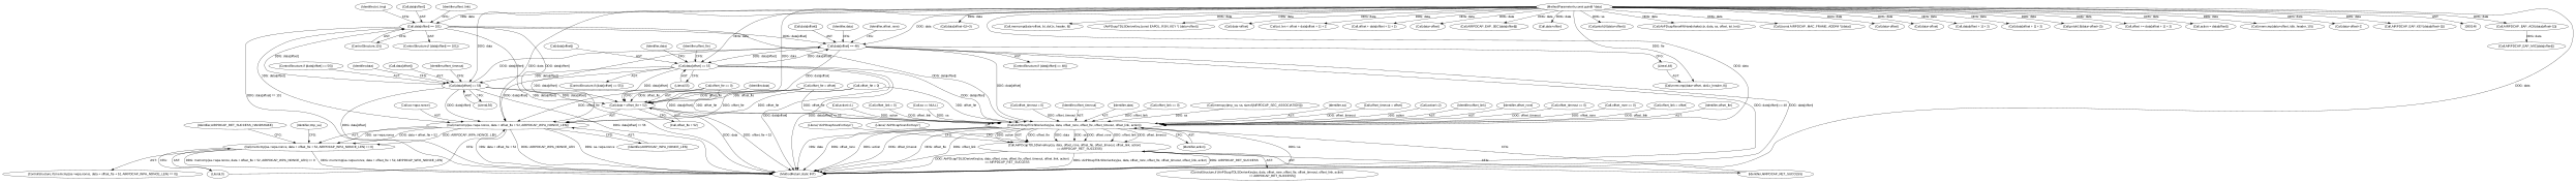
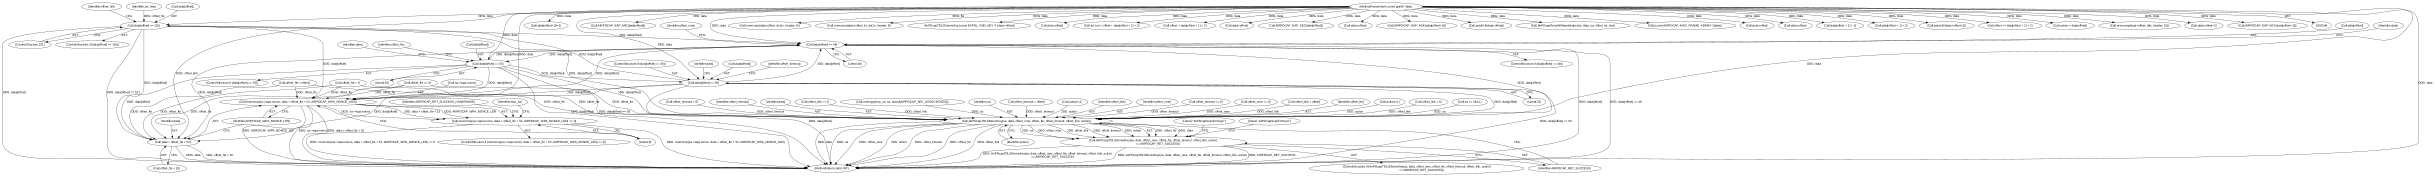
  digraph {
    fontname="Liberation Sans"
    node [fontname="Liberation Sans"]
    edge [fontname="Liberation Sans"]
    n1 [label="(Call,data[offset] == 101)"]
    n2 [label="(Call,data[offset] == 48)"]
    n3 [label="(Call,memcmp(sa->wpa.nonce, data + offset_fte + 52, AIRPDCAP_WPA_NONCE_LEN))"]
    n4 [label="(Call,data + offset_fte + 52)"]
    n5 [label="(Call,AirPDcapTDLSDeriveKey(sa, data, offset_rsne, offset_fte, offset_timeout, offset_link, action))"]
    n6 [label="(ControlStructure,101)"]
    n7 [label="(MethodReturn,static INT)"]
    n8 [label="(ControlStructure,if (data[offset] == 101))"]
    n9 [label="(Call,data[offset] == 55)"]
    n10 [label="(ControlStructure,if (data[offset] == 48))"]
    n11 [label="(Literal,48)"]
    n12 [label="(Call,memcmp(sa->wpa.nonce, data + offset_fte + 52, AIRPDCAP_WPA_NONCE_LEN) == 0)"]
    n13 [label="(Identifier,AIRPDCAP_WPA_NONCE_LEN)"]
    n14 [label="(Call,offset_fte + 52)"]
    n15 [label="(Call,AirPDcapTDLSDeriveKey(sa, data, offset_rsne, offset_fte, offset_timeout, offset_link, action)\n            == AIRPDCAP_RET_SUCCESS)"]
    n16 [label="(Identifier,action)"]
    n17 [label="(Call,data[offset] == 56)"]
    n18 [label="(Literal,56)"]
    n19 [label="(ControlStructure,if (data[offset] == 56))"]
    n20 [label="(ControlStructure,if (data[offset] == 55))"]
    n21 [label="(Literal,55)"]
    n22 [label="(MethodParameterIn,const guint8 *data)"]
    n23 [label="(Call,data[offset+1]!=3)"]
    n24 [label="(Call,AIRPDCAP_EAP_MIC(data[offset]))"]
    n25 [label="(Call,memcmp(data+offset, dot1x_header, 8))"]
    n26 [label="(Call,memcmp(data+offset, bt_dot1x_header, 8))"]
    n27 [label="(AirPDcapTDLSDeriveKey,(const EAPOL_RSN_KEY *) (data+offset))"]
    n28 [label="(Call,data+offset)"]
    n29 [label="(Call,tot_len < offset + data[offset + 1] + 2)"]
    n30 [label="(Call,offset + data[offset + 1] + 2)"]
    n31 [label="(Call,data+offset)"]
    n32 [label="(Call,AIRPDCAP_EAP_SEC(data[offset]))"]
    n33 [label="(Call,data+offset)"]
    n34 [label="(Call,AIRPDCAP_EAP_ACK(data[offset+1]))"]
    n35 [label="(Call,pntoh16(data+offset))"]
    n36 [label="(Call,AirPDcapRsna4WHandshake(ctx, data, sa, offset, tot_len))"]
    n37 [label="(Call,(const AIRPDCAP_MAC_FRAME_ADDR4 *)(data))"]
    n38 [label="(Call,data+offset)"]
    n39 [label="(Call,data+offset)"]
    n40 [label="(Call,data[offset + 1] + 2)"]
    n41 [label="(Call,data[offset + 1] + 2)"]
    n42 [label="(Call,pntoh16(data+offset+2))"]
    n43 [label="(Call,offset += data[offset + 1] + 2)"]
    n44 [label="(Call,action = data[offset])"]
    n45 [label="(Call,memcmp(data+offset, tdls_header, 10))"]
    n46 [label="(Call,data+offset+2)"]
    n47 [label="(Call,AIRPDCAP_EAP_KEY(data[offset+1]))"]
    1000146
    n49 [label="(Literal,0)"]
    n50 [label="(ControlStructure,if (memcmp(sa->wpa.nonce, data + offset_fte + 52, AIRPDCAP_WPA_NONCE_LEN) == 0))"]
    n51 [label="(ControlStructure,if (AirPDcapTDLSDeriveKey(sa, data, offset_rsne, offset_fte, offset_timeout, offset_link, action)\n            == AIRPDCAP_RET_SUCCESS))"]
    n52 [label="(Identifier,AIRPDCAP_RET_SUCCESS)"]
    n53 [label="(Call,offset_timeout = 0)"]
    n54 [label="(Call,offset_fte == 0)"]
    n55 [label="(Identifier,offset_timeout)"]
    n56 [label="(Identifier,data)"]
    n57 [label="(Call,data[offset])"]
    n58 [label="(Call,offset_link == 0)"]
    n59 [label="(Call,memcpy(tmp_sa, sa, sizeof(AIRPDCAP_SEC_ASSOCIATION)))"]
    n60 [label="(Identifier,tmp_sa)"]
    n61 [label="(Identifier,data)"]
    n62 [label="(Identifier,sa)"]
    n63 [label="(Call,offset_fte = offset)"]
    n64 [label="(Identifier,tot_tmp)"]
    n65 [label="(Call,sa->wpa.nonce)"]
    n66 [label="(Call,offset_timeout = offset)"]
    n67 [label="(Identifier,data)"]
    n68 [label="(Call,action!=2)"]
    n69 [label="(Identifier,data)"]
    n70 [label="(Identifier,offset_link)"]
    n71 [label="(Identifier,offset_rsne)"]
    n72 [label="(Call,data[offset])"]
    n73 [label="(Call,offset_timeout == 0)"]
    n74 [label="(Identifier,offset_rsne)"]
    n75 [label="(Identifier,offset_fte)"]
    n76 [label="(Call,offset_rsne == 0)"]
    n77 [label="(Call,offset_fte = 0)"]
    n78 [label="(Call,data[offset])"]
    n79 [label="(Call,data[offset])"]
    n80 [label="(Call,offset_link = offset)"]
    n81 [label="(Identifier,offset_link)"]
    n82 [label="(Identifier,offset_fte)"]
    n83 [label="(Literal,\"AirPDcapScanForKeys\")"]
    n84 [label="(Identifier,offset_timeout)"]
    n85 [label="(Identifier,data)"]
    n86 [label="(Literal,\"AirPDcapScanForKeys\")"]
    n87 [label="(Call,action!=1)"]
    n88 [label="(Call,offset_link = 0)"]
    n89 [label="(Call,sa == NULL)"]
    n90 [label="(Identifier,AIRPDCAP_RET_SUCCESS_HANDSHAKE)"]
    n1 -> n2 [label="DDG: data[offset]"]
    n1 -> n3 [label="DDG: data[offset]"]
    n1 -> n4 [label="DDG: data[offset]"]
    n1 -> n5 [label="DDG: data[offset]"]
    n1 -> n6 [label="CFG: "]
    n1 -> n7 [label="DDG: data[offset] == 101"]
    n1 -> n7 [label="DDG: data[offset]"]
    n1 -> n8 [label="AST: "]
    n2 -> n3 [label="DDG: data[offset]"]
    n2 -> n4 [label="DDG: data[offset]"]
    n2 -> n5 [label="DDG: data[offset]"]
    n2 -> n7 [label="DDG: data[offset] == 48"]
    n2 -> n7 [label="DDG: data[offset]"]
    n2 -> n9 [label="DDG: data[offset]"]
    n2 -> n10 [label="AST: "]
    n2 -> n11 [label="CFG: "]
    n3 -> n7 [label="DDG: sa->wpa.nonce"]
    n3 -> n7 [label="DDG: data + offset_fte + 52"]
    n3 -> n7 [label="DDG: AIRPDCAP_WPA_NONCE_LEN"]
    n3 -> n12 [label="AST: "]
    n3 -> n12 [label="DDG: sa->wpa.nonce"]
    n3 -> n12 [label="DDG: data + offset_fte + 52"]
    n3 -> n12 [label="DDG: AIRPDCAP_WPA_NONCE_LEN"]
    n3 -> n13 [label="CFG: "]
    n4 -> n3 [label="AST: "]
    n4 -> n7 [label="DDG: data"]
    n4 -> n7 [label="DDG: offset_fte + 52"]
    n4 -> n14 [label="CFG: "]
    n5 -> n7 [label="DDG: data"]
    n5 -> n7 [label="DDG: offset_rsne"]
    n5 -> n7 [label="DDG: action"]
    n5 -> n7 [label="DDG: offset_timeout"]
    n5 -> n7 [label="DDG: offset_fte"]
    n5 -> n7 [label="DDG: offset_link"]
    n5 -> n7 [label="DDG: sa"]
    n5 -> n15 [label="AST: "]
    n5 -> n15 [label="DDG: offset_fte"]
    n5 -> n15 [label="DDG: data"]
    n5 -> n15 [label="DDG: sa"]
    n5 -> n15 [label="DDG: offset_rsne"]
    n5 -> n15 [label="DDG: offset_link"]
    n5 -> n15 [label="DDG: offset_timeout"]
    n5 -> n15 [label="DDG: action"]
    n5 -> n16 [label="CFG: "]
    n6 -> n1 [label="AST: "]
    n9 -> n2 [label="DDG: data[offset]"]
    n9 -> n3 [label="DDG: data[offset]"]
    n9 -> n4 [label="DDG: data[offset]"]
    n9 -> n5 [label="DDG: data[offset]"]
    n9 -> n7 [label="DDG: data[offset]"]
    n9 -> n7 [label="DDG: data[offset] == 55"]
    n9 -> n17 [label="DDG: data[offset]"]
    n9 -> n20 [label="AST: "]
    n9 -> n21 [label="CFG: "]
-   n11 -> n25 [label="AST: "]
+   n11 -> n2 [label="AST: "]
    n12 -> n7 [label="DDG: memcmp(sa->wpa.nonce, data + offset_fte + 52, AIRPDCAP_WPA_NONCE_LEN)"]
    n12 -> n7 [label="DDG: memcmp(sa->wpa.nonce, data + offset_fte + 52, AIRPDCAP_WPA_NONCE_LEN) == 0"]
    n12 -> n49 [label="CFG: "]
    n12 -> n50 [label="AST: "]
    n13 -> n3 [label="AST: "]
-   n21 -> n4 [label="CFG: "]
+   n13 -> n4 [label="CFG: "]
    n14 -> n4 [label="AST: "]
    n15 -> n7 [label="DDG: AirPDcapTDLSDeriveKey(sa, data, offset_rsne, offset_fte, offset_timeout, offset_link, action)\n            == AIRPDCAP_RET_SUCCESS"]
    n15 -> n7 [label="DDG: AirPDcapTDLSDeriveKey(sa, data, offset_rsne, offset_fte, offset_timeout, offset_link, action)"]
    n15 -> n7 [label="DDG: AIRPDCAP_RET_SUCCESS"]
    n15 -> n51 [label="AST: "]
    n15 -> n52 [label="CFG: "]
    n16 -> n5 [label="AST: "]
    n17 -> n1 [label="DDG: data[offset]"]
    n17 -> n2 [label="DDG: data[offset]"]
    n17 -> n3 [label="DDG: data[offset]"]
    n17 -> n4 [label="DDG: data[offset]"]
    n17 -> n5 [label="DDG: data[offset]"]
    n17 -> n7 [label="DDG: data[offset]"]
    n17 -> n7 [label="DDG: data[offset] == 56"]
    n17 -> n18 [label="CFG: "]
    n18 -> n17 [label="AST: "]
    n19 -> n17 [label="AST: "]
    n21 -> n9 [label="AST: "]
    n22 -> n1 [label="DDG: data"]
    n22 -> n2 [label="DDG: data"]
    n22 -> n3 [label="DDG: data"]
-   n22 -> n4 [label="DDG: data"]
+   n22 -> n4 [label="DDG: offset_link"]
    n22 -> n5 [label="DDG: data"]
    n22 -> n7 [label="DDG: data"]
    n22 -> n9 [label="DDG: data"]
    n22 -> n17 [label="DDG: data"]
    n22 -> n23 [label="DDG: data"]
-   n34 -> n24 [label="DDG: data"]
+   n22 -> n24 [label="DDG: data"]
    n22 -> n25 [label="DDG: fte"]
    n22 -> n26 [label="DDG: data"]
    n22 -> n27 [label="DDG: data"]
    n22 -> n28 [label="DDG: data"]
    n22 -> n29 [label="DDG: data"]
    n22 -> n30 [label="DDG: data"]
    n22 -> n31 [label="DDG: data"]
    n22 -> n32 [label="DDG: data"]
    n22 -> n33 [label="DDG: data"]
    n22 -> n34 [label="DDG: data"]
-   n22 -> n35 [label="DDG: sa"]
+   n22 -> n35 [label="DDG: data"]
    n22 -> n36 [label="DDG: data"]
    n22 -> n37 [label="DDG: data"]
    n22 -> n38 [label="DDG: data"]
    n22 -> n39 [label="DDG: data"]
    n22 -> n40 [label="DDG: data"]
    n22 -> n41 [label="DDG: data"]
    n22 -> n42 [label="DDG: data"]
    n22 -> n43 [label="DDG: data"]
    n22 -> n44 [label="DDG: data"]
    n22 -> n45 [label="DDG: data"]
    n22 -> n46 [label="DDG: data"]
    n22 -> n47 [label="DDG: data"]
    n22 -> 1000146 [label="AST: "]
    n49 -> n3 [label="CFG: "]
    n49 -> n12 [label="AST: "]
    n52 -> n5 [label="CFG: "]
    n52 -> n15 [label="AST: "]
    n53 -> n5 [label="DDG: offset_timeout"]
    n54 -> n3 [label="DDG: offset_fte"]
    n54 -> n4 [label="DDG: offset_fte"]
    n54 -> n5 [label="DDG: offset_fte"]
    n55 -> n5 [label="AST: "]
    n56 -> n5 [label="AST: "]
    n57 -> n2 [label="AST: "]
    n58 -> n5 [label="DDG: offset_link"]
    n59 -> n5 [label="DDG: sa"]
    n60 -> n12 [label="CFG: "]
    n61 -> n2 [label="CFG: "]
    n62 -> n5 [label="AST: "]
    n63 -> n3 [label="DDG: offset_fte"]
    n63 -> n4 [label="DDG: offset_fte"]
    n63 -> n5 [label="DDG: offset_fte"]
-   n64 -> n1 [label="CFG: "]
+   n64 -> n1 [label="DDG: offset_fte"]
    n65 -> n3 [label="AST: "]
    n66 -> n5 [label="DDG: offset_timeout"]
    n67 -> n4 [label="AST: "]
    n68 -> n5 [label="DDG: action"]
    n69 -> n17 [label="CFG: "]
    n70 -> n5 [label="AST: "]
    n71 -> n5 [label="AST: "]
    n72 -> n1 [label="AST: "]
    n73 -> n5 [label="DDG: offset_timeout"]
    n74 -> n2 [label="CFG: "]
    n75 -> n9 [label="CFG: "]
    n76 -> n5 [label="DDG: offset_rsne"]
    n77 -> n3 [label="DDG: offset_fte"]
    n77 -> n4 [label="DDG: offset_fte"]
    n77 -> n5 [label="DDG: offset_fte"]
    n78 -> n17 [label="AST: "]
    n79 -> n9 [label="AST: "]
    n80 -> n5 [label="DDG: offset_link"]
    n81 -> n1 [label="CFG: "]
    n82 -> n5 [label="AST: "]
    n83 -> n15 [label="CFG: "]
    n84 -> n17 [label="CFG: "]
    n85 -> n9 [label="CFG: "]
    n86 -> n15 [label="CFG: "]
    n87 -> n5 [label="DDG: action"]
    n88 -> n5 [label="DDG: offset_link"]
    n89 -> n5 [label="DDG: sa"]
    n90 -> n12 [label="CFG: "]
  }
